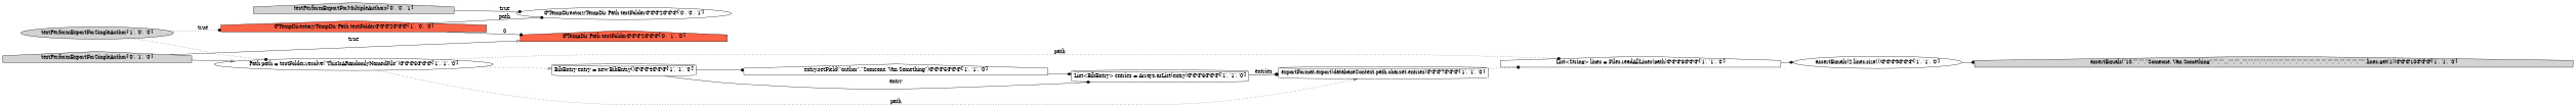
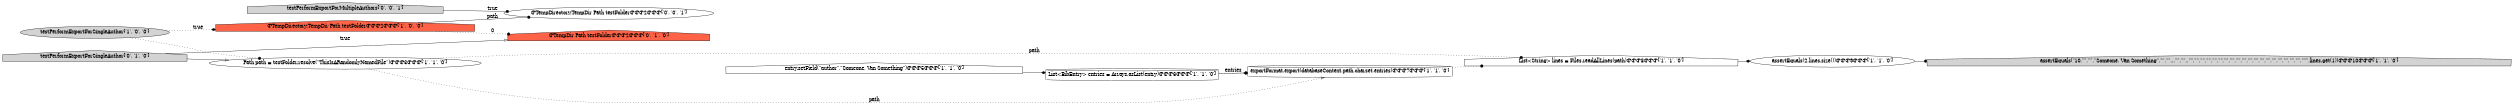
  digraph {
    rankdir=LR
    node [fillcolor=white shape=house style=filled]
    edge [arrowhead=dot style=solid]
    n1 [fillcolor=tomato label="@TempDirectory.TempDir Path testFolder@@@2@@@['1', '0', '0']"]
    n2 [label="@TempDirectory.TempDir Path testFolder@@@2@@@['0', '0', '1']" shape=ellipse]
    n3 [fillcolor=tomato label="@TempDir Path testFolder@@@2@@@['0', '1', '0']"]
    n4 [label="entry.setField(\"author\",\"Someone, Van Something\")@@@5@@@['1', '1', '0']"]
    n5 [label="List<BibEntry> entries = Arrays.asList(entry)@@@6@@@['1', '1', '0']" shape=cylinder]
    n6 [label="exportFormat.export(databaseContext,path,charset,entries)@@@7@@@['1', '1', '0']" shape=cylinder]
    n7 [fillcolor=lightgray label="testPerformExportForSingleAuthor['0', '1', '0']"]
    n8 [label="Path path = testFolder.resolve(\"ThisIsARandomlyNamedFile\")@@@3@@@['1', '1', '0']" shape=ellipse]
-   n9 [label="BibEntry entry = new BibEntry()@@@4@@@['1', '1', '0']" shape=cylinder]
    n10 [label="List<String> lines = Files.readAllLines(path)@@@8@@@['1', '1', '0']"]
    n11 [label="assertEquals(2,lines.size())@@@9@@@['1', '1', '0']" shape=ellipse]
    n12 [fillcolor=lightgray label="testPerformExportForMultipleAuthors['0', '0', '1']"]
    n13 [fillcolor=lightgray label="assertEquals(\"10,\"\",\"\",\"Someone, Van Something\",\"\",\"\",,,\"\",\"\",,\"\",\"\",\"\",\"\",\"\",\"\",\"\",\"\",\"\",\"\",\"\",\"\",\"\",\"\",\"\",\"\",\"\",\"\",\"\",\"\"\",lines.get(1))@@@10@@@['1', '1', '0']"]
    n14 [fillcolor=lightgray label="testPerformExportForSingleAuthor['1', '0', '0']" shape=ellipse]
    n1 -> n2 [label=path]
-   n1 -> n3 [label=0]
+   n1 -> n3 [label=0 style=dotted]
    n4 -> n5 [arrowhead=diamond]
    n5 -> n6 [style=dotted]
    n5 -> n6 [arrowhead=diamond label=entries]
    n6 -> n10 [style=dotted]
    n7 -> n3 [arrowhead=onormal label=true]
    n7 -> n8 [arrowhead=onormal]
    n8 -> n6 [arrowhead=onormal label=path style=dotted]
-   n8 -> n9 [arrowhead=onormal style=dotted]
    n8 -> n10 [label=path style=dotted]
-   n9 -> n4
-   n9 -> n5 [arrowhead=diamond label=entry]
    n10 -> n11 [arrowhead=diamond]
    n11 -> n13
    n12 -> n2 [label=true]
-   n14 -> n1 [label=true style=dotted]
+   n14 -> n1 [arrowhead=diamond label=true style=dotted]
    n14 -> n8 [style=dotted]
  }
